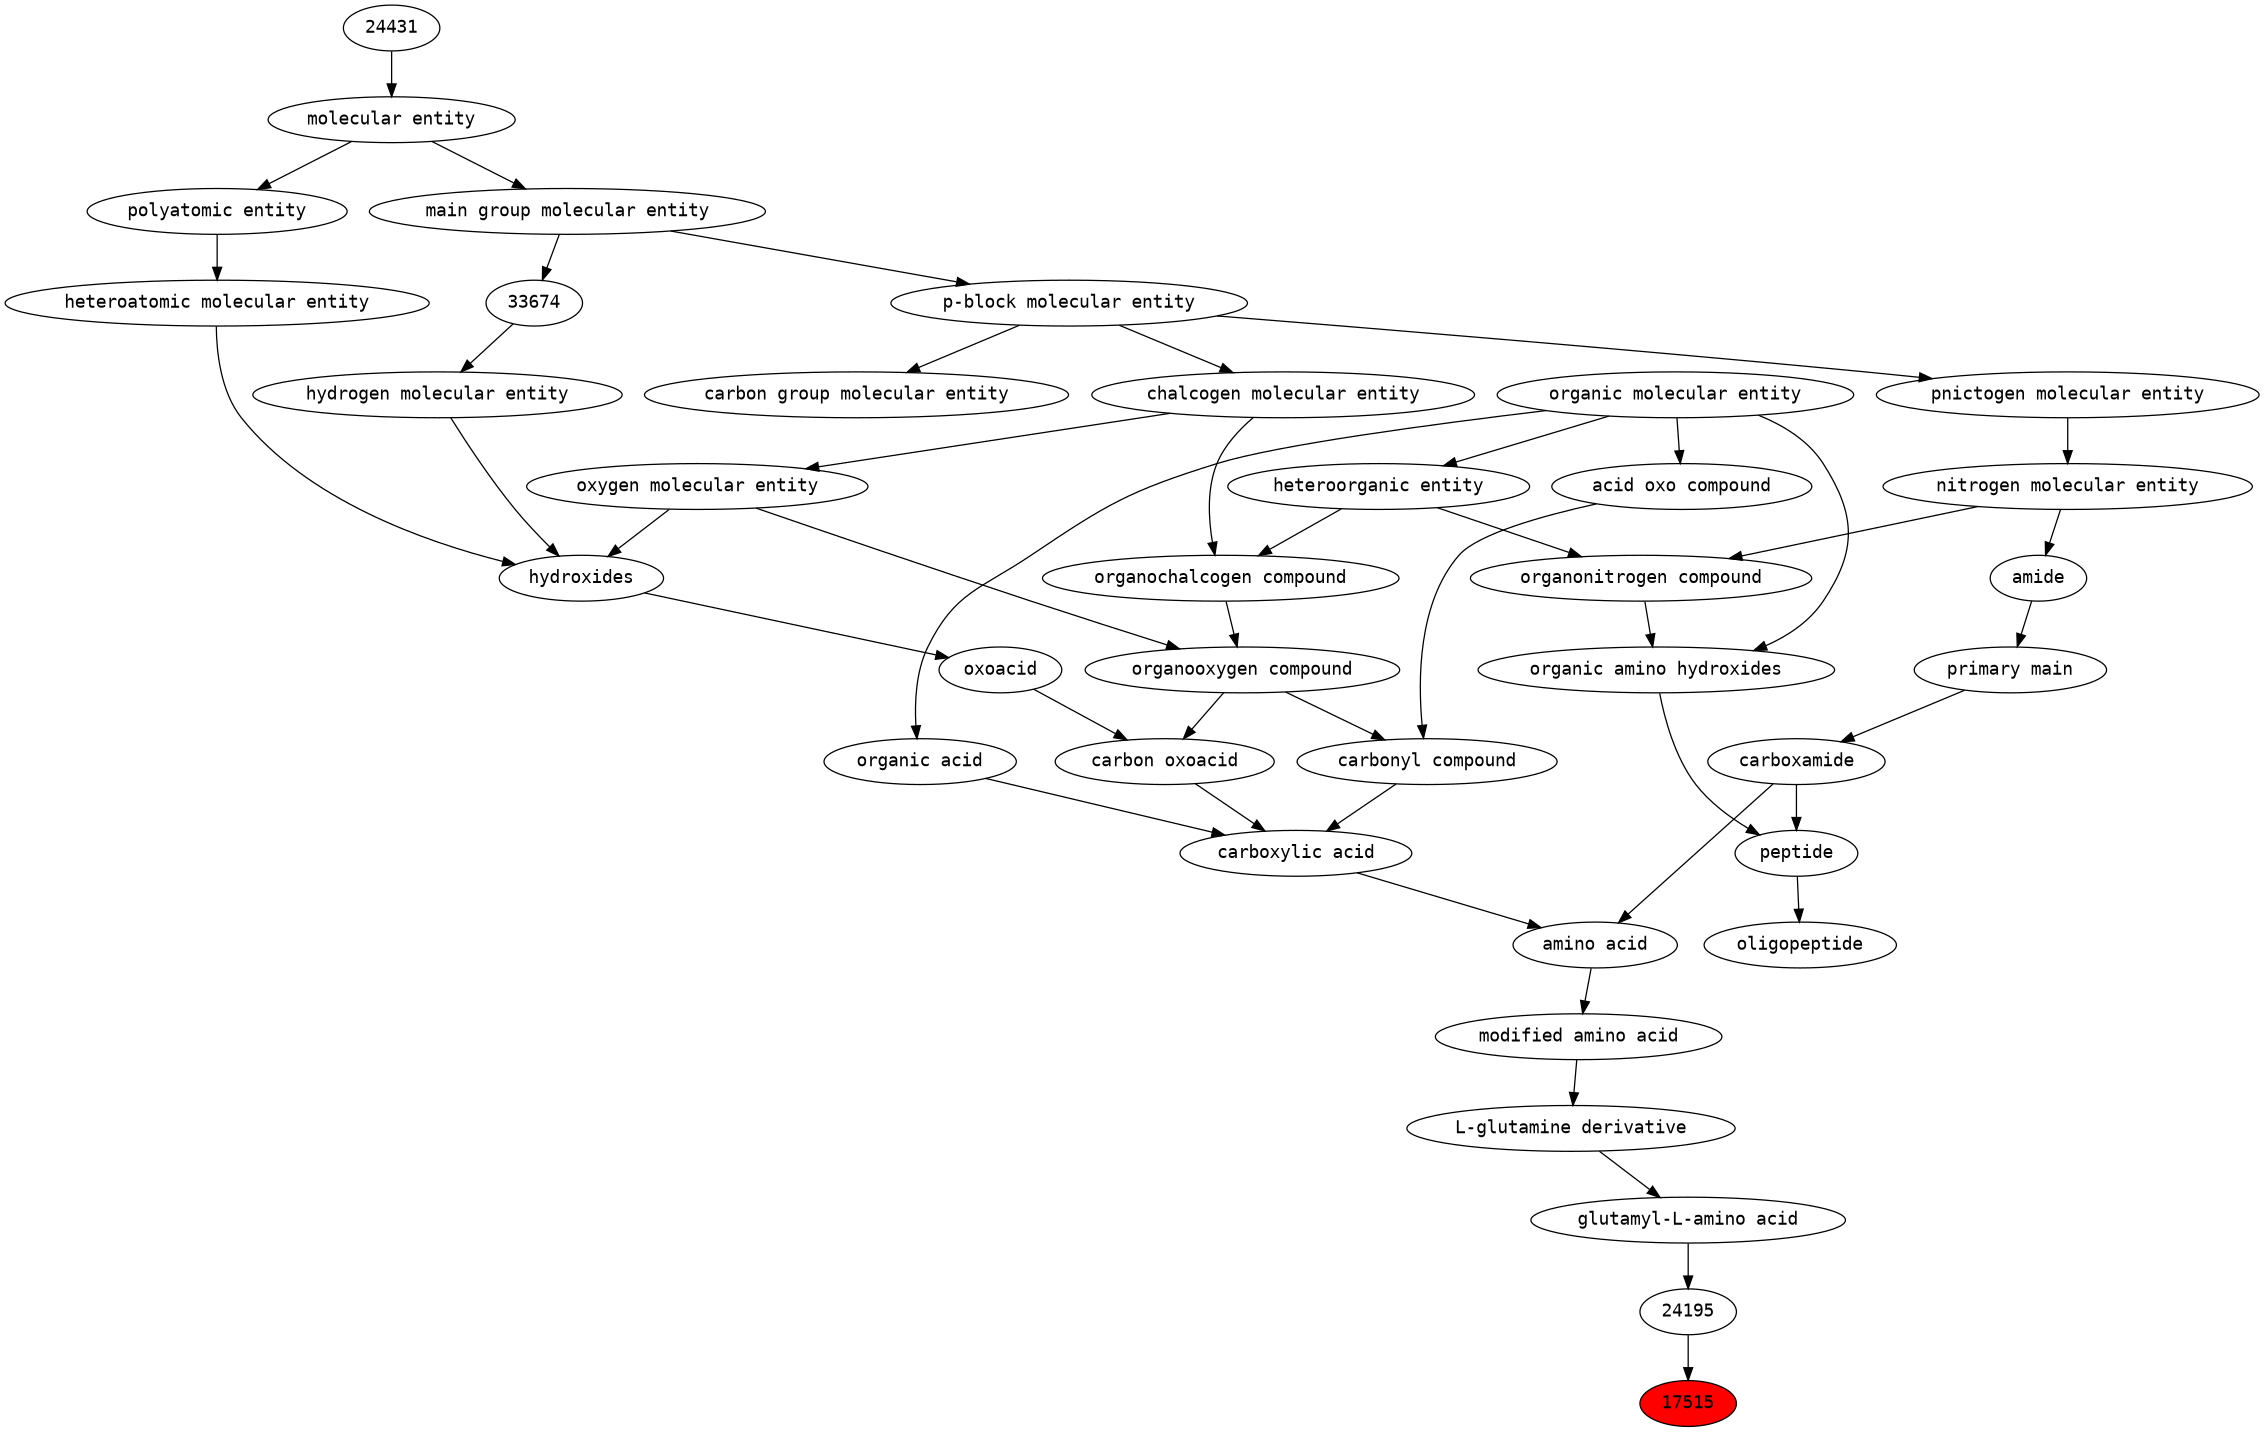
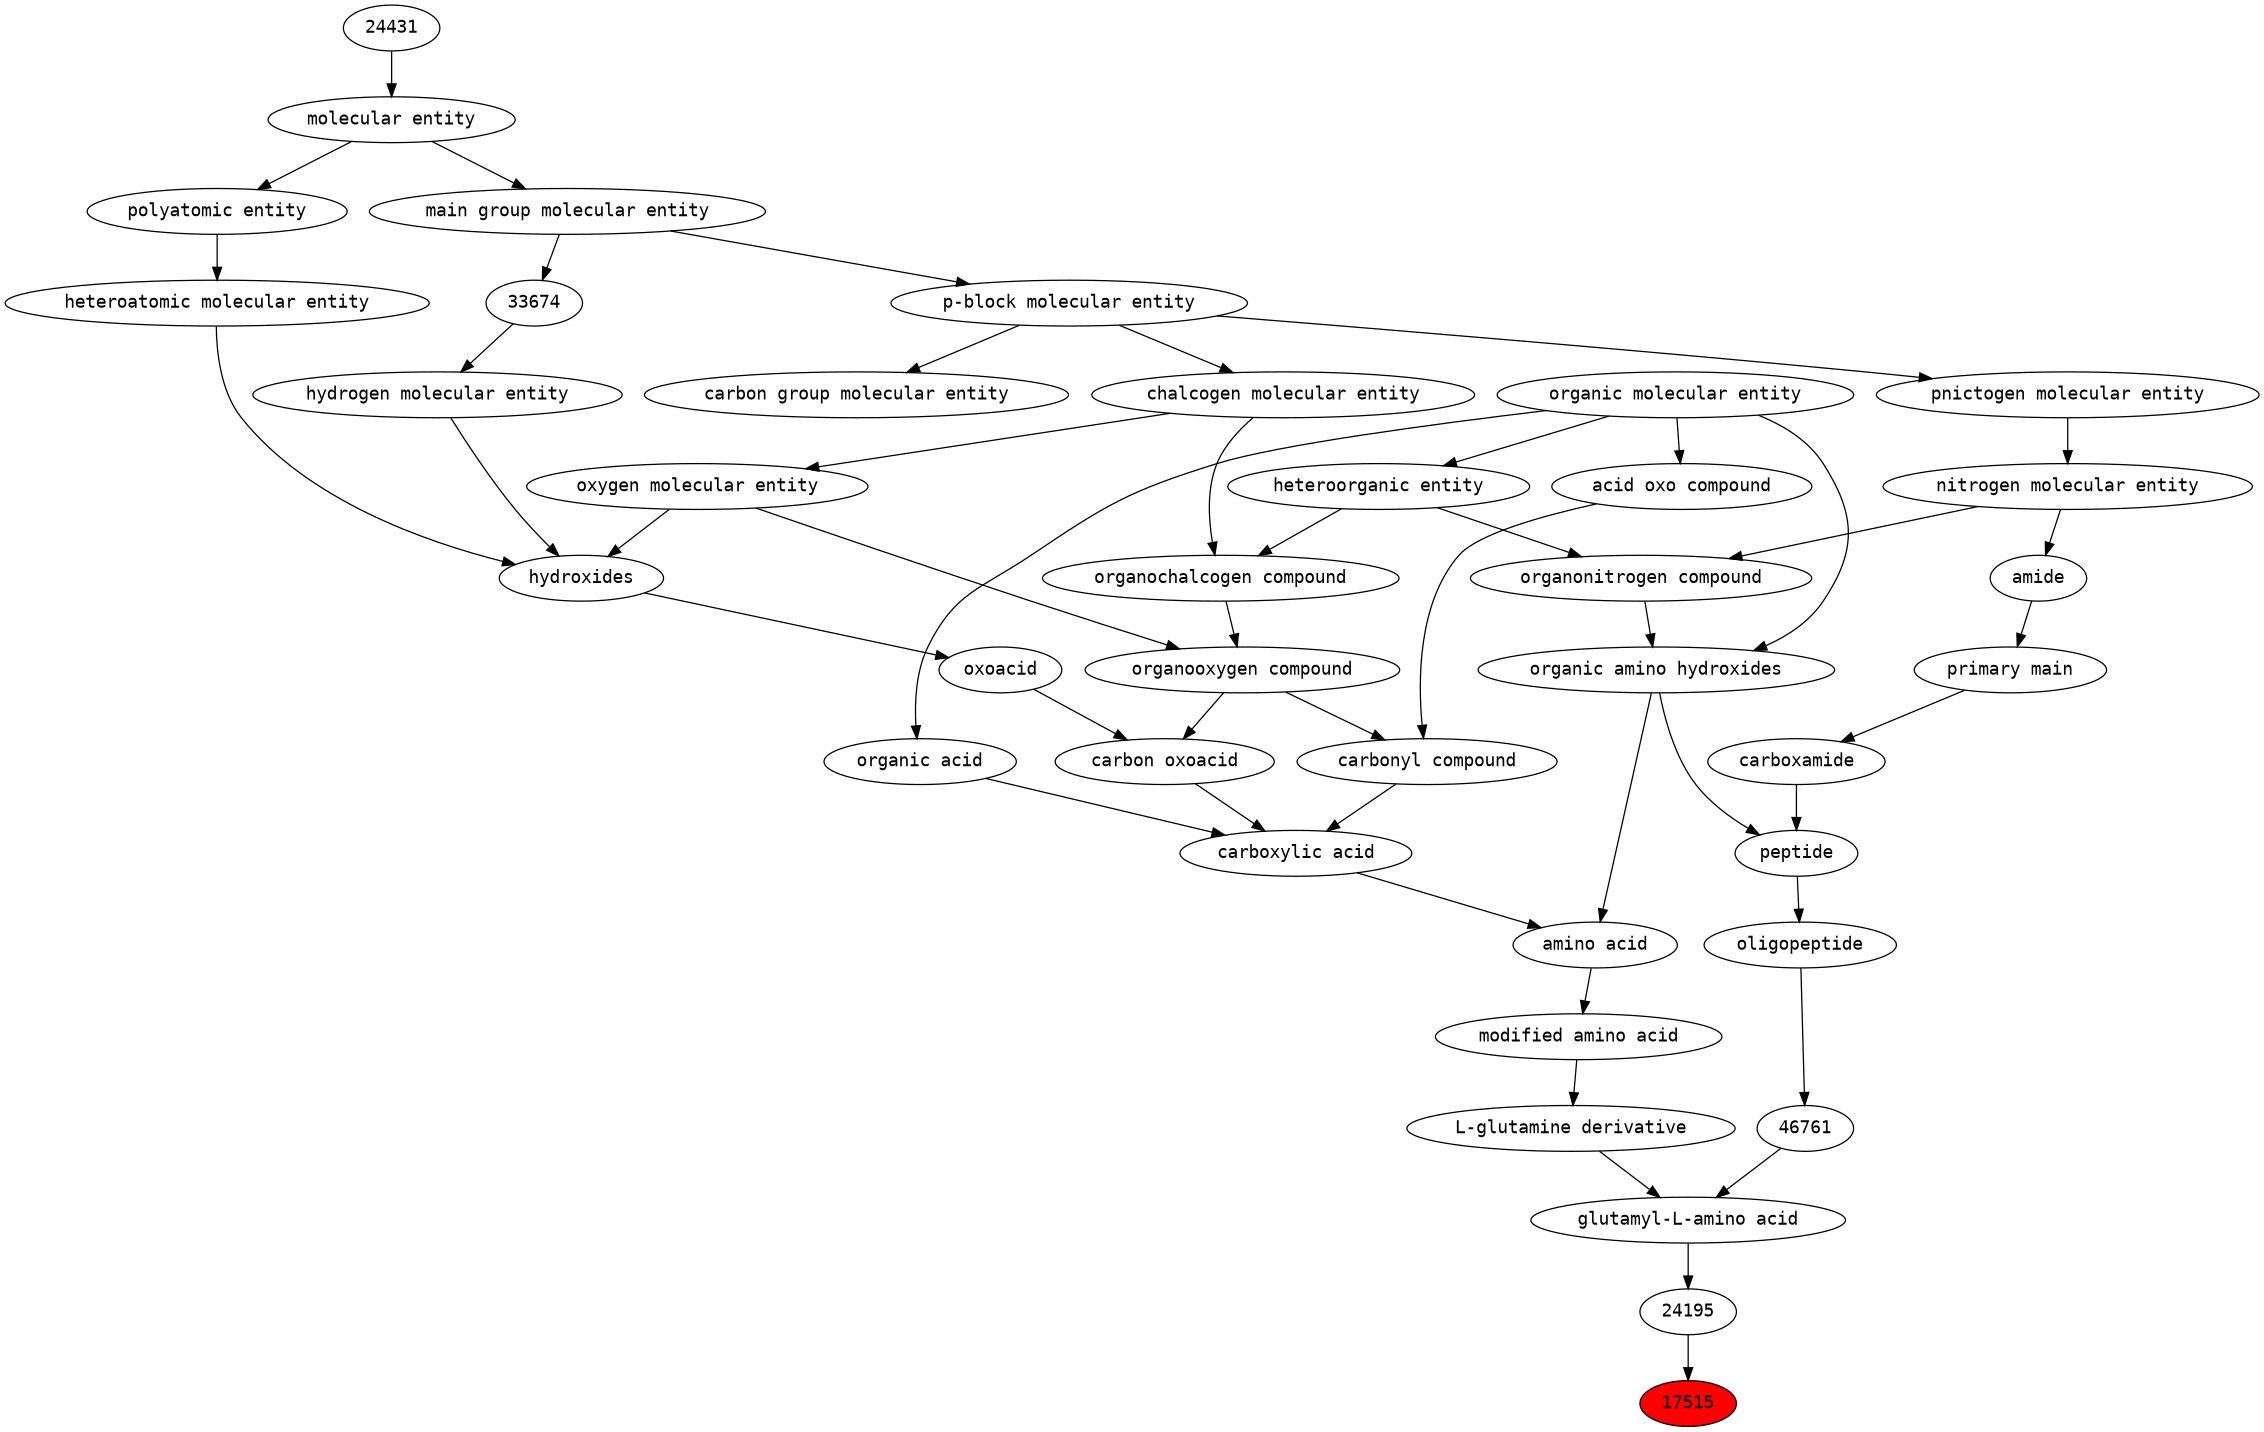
  digraph {
    fontname="DejaVu Sans Mono"
    node [fontname="DejaVu Sans Mono"]
    edge [fontname="DejaVu Sans Mono"]
    n1 [fillcolor=red label=17515 style=filled]
    n2 [label=24195]
    n3 [label="glutamyl-L-amino acid"]
    n4 [label="L-glutamine derivative"]
+   n5 [label=46761]
    n6 [label="modified amino acid"]
    n7 [label=oligopeptide]
    n8 [label="amino acid"]
    n9 [label=peptide]
    n10 [label="organic amino hydroxides"]
    n11 [label="carboxylic acid"]
    n12 [label=carboxamide]
    n13 [label="organic molecular entity"]
    n14 [label="organic acid"]
    n15 [label="heteroorganic entity"]
    n16 [label="acid oxo compound"]
    n17 [label="organonitrogen compound"]
    n18 [label="organochalcogen compound"]
    n19 [label="carbonyl compound"]
    n20 [label="carbon oxoacid"]
    n21 [label="primary main"]
    n22 [label="carbon group molecular entity"]
    n23 [label="nitrogen molecular entity"]
    n24 [label=amide]
    n25 [label="organooxygen compound"]
    n26 [label=oxoacid]
    n27 [label="p-block molecular entity"]
    n28 [label="pnictogen molecular entity"]
    n29 [label="chalcogen molecular entity"]
    n30 [label="oxygen molecular entity"]
    n31 [label=hydroxides]
    n32 [label="main group molecular entity"]
    n33 [label=33674]
    n34 [label="hydrogen molecular entity"]
    n35 [label="heteroatomic molecular entity"]
    n36 [label="molecular entity"]
    n37 [label="polyatomic entity"]
    n38 [label=24431]
    n2 -> n1
    n3 -> n2
    n4 -> n3
+   n5 -> n3
    n6 -> n4
+   n7 -> n5
    n8 -> n6
    n9 -> n7
-   n12 -> n8
+   n10 -> n8
    n10 -> n9
    n11 -> n8
    n12 -> n9
    n13 -> n10
    n13 -> n14
    n13 -> n15
    n13 -> n16
    n14 -> n11
    n15 -> n17
    n15 -> n18
    n16 -> n19
    n17 -> n10
    n18 -> n25
    n19 -> n11
    n20 -> n11
    n21 -> n12
    n23 -> n17
    n23 -> n24
    n24 -> n21
    n25 -> n19
    n25 -> n20
    n26 -> n20
    n27 -> n22
    n27 -> n28
    n27 -> n29
    n28 -> n23
    n29 -> n18
    n29 -> n30
    n30 -> n25
    n30 -> n31
    n31 -> n26
    n32 -> n27
    n32 -> n33
    n33 -> n34
    n34 -> n31
    n35 -> n31
    n36 -> n32
    n36 -> n37
    n37 -> n35
    n38 -> n36
  }
